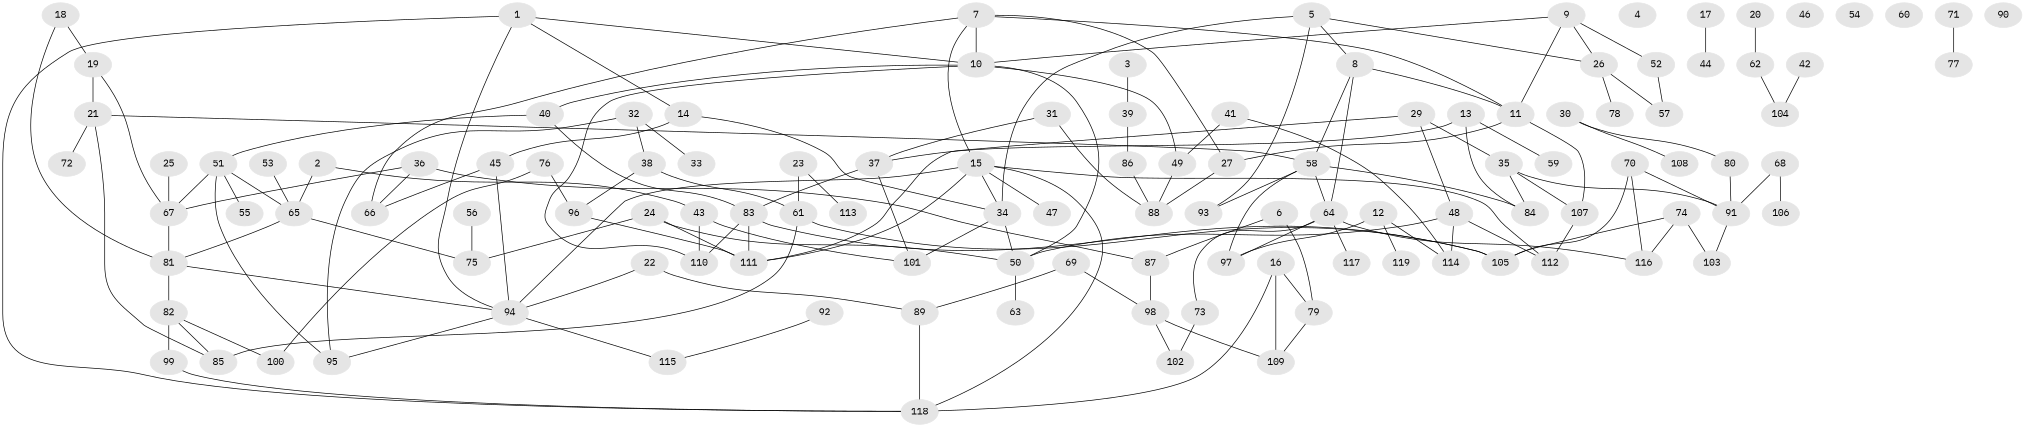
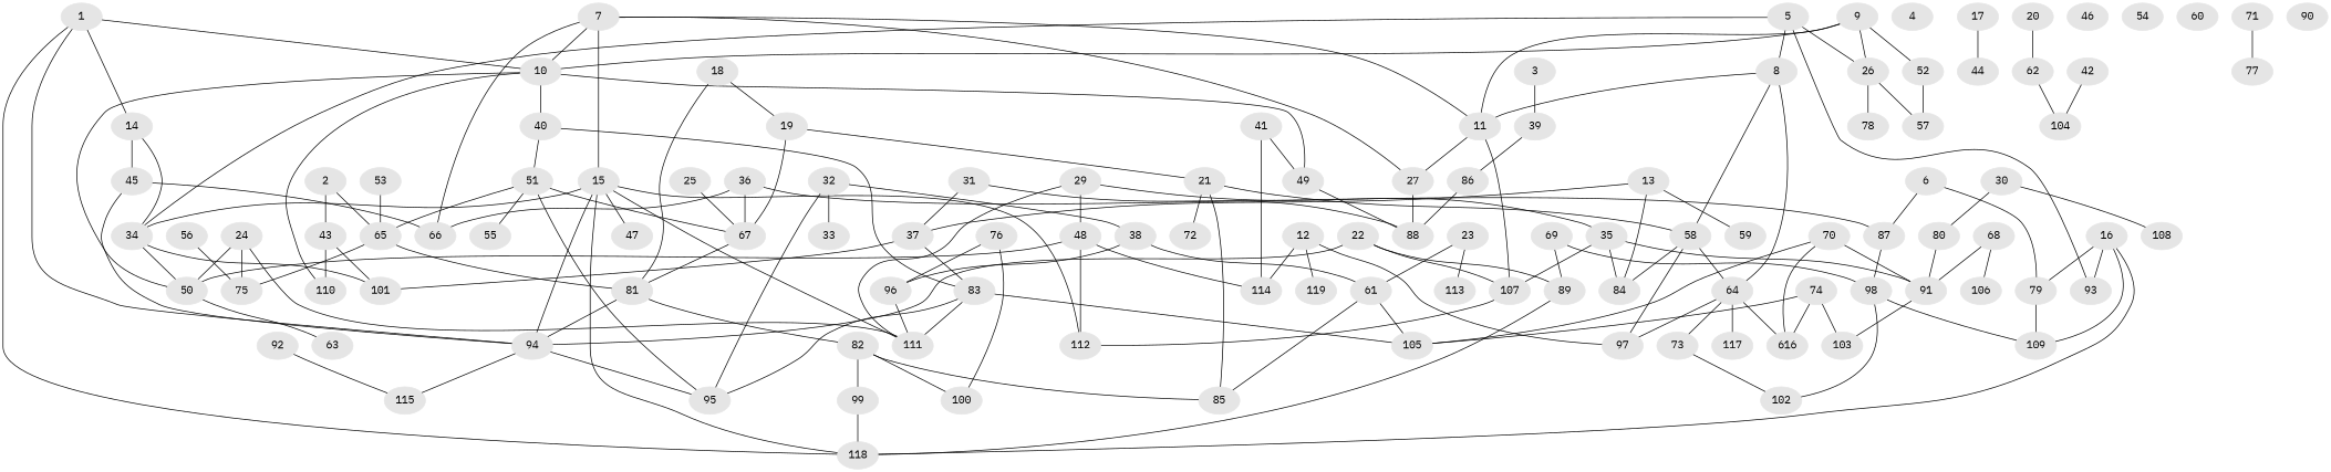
  graph {
    fontname="IBM Plex Mono"
    node [color=gray90 fontname="IBM Plex Mono" style=filled]
    edge [fontname="IBM Plex Mono"]
    1
    10
    14
    94
    118
    40
    49
    50
    110
    34
    45
    95
    115
    2
    43
    65
    101
    81
    75
    3
    39
    86
    4
    5
    8
    26
    93
    11
    58
    64
    57
    78
    6
    79
    87
    109
    98
    7
    15
    27
    66
    107
    47
    111
    112
    88
    97
    84
    73
-   116
+   116 [label=616]
    117
    9
    52
    83
    51
    63
    12
    114
    119
    13
    37
    59
    16
    17
    44
    18
    19
    21
    67
    82
    72
    85
    20
    62
    104
    22
    89
    23
    61
    113
    105
    24
    25
    80
    91
    29
    35
    48
    30
    108
    31
    32
    33
    38
    96
    103
    36
    55
    41
    42
    46
    53
    54
    56
    60
    102
    68
    106
    69
    70
    71
    77
    74
    76
    100
    99
    90
    92
    1 -- 10
    1 -- 14
    1 -- 94
    1 -- 118
    10 -- 40
    10 -- 49
    10 -- 50
    10 -- 110
    14 -- 34
    14 -- 45
    94 -- 95
    94 -- 115
    40 -- 83
    40 -- 51
    49 -- 88
    50 -- 63
    34 -- 50
    34 -- 101
    45 -- 94
    45 -- 66
    2 -- 43
    2 -- 65
    43 -- 110
    43 -- 101
    65 -- 81
    65 -- 75
    81 -- 94
    81 -- 82
    3 -- 39
    39 -- 86
    86 -- 88
    5 -- 34
    5 -- 8
    5 -- 26
    5 -- 93
    8 -- 11
    8 -- 58
    8 -- 64
    26 -- 57
    26 -- 78
    11 -- 27
    11 -- 107
-   58 -- 93
+   16 -- 93
    58 -- 64
    58 -- 97
    58 -- 84
    64 -- 97
    64 -- 73
    64 -- 116
    64 -- 117
    6 -- 79
    6 -- 87
    79 -- 109
    87 -- 98
    98 -- 109
    98 -- 102
    7 -- 10
    7 -- 11
    7 -- 15
    7 -- 27
    7 -- 66
    15 -- 94
    15 -- 118
    15 -- 34
    15 -- 47
    15 -- 111
    15 -- 112
    27 -- 88
    107 -- 112
    73 -- 102
    9 -- 10
    9 -- 26
    9 -- 11
    9 -- 52
    52 -- 57
-   83 -- 110
+   83 -- 95
    83 -- 111
    83 -- 105
    51 -- 95
    51 -- 65
    51 -- 67
    51 -- 55
    12 -- 97
    12 -- 114
    12 -- 119
    13 -- 84
    13 -- 37
    13 -- 59
    37 -- 101
    37 -- 83
    16 -- 118
    16 -- 79
    16 -- 109
    17 -- 44
    18 -- 81
    18 -- 19
    19 -- 21
    19 -- 67
    21 -- 58
    21 -- 72
    21 -- 85
    67 -- 81
    82 -- 85
    82 -- 100
    82 -- 99
    20 -- 62
    62 -- 104
    22 -- 94
+   22 -- 107
    22 -- 89
    89 -- 118
    23 -- 61
    23 -- 113
    61 -- 85
    61 -- 105
    24 -- 50
    24 -- 75
    24 -- 111
    25 -- 67
    80 -- 91
    91 -- 103
    29 -- 111
    29 -- 35
    29 -- 48
    35 -- 107
    35 -- 84
    35 -- 91
    48 -- 50
    48 -- 112
    48 -- 114
    30 -- 80
    30 -- 108
    31 -- 88
    31 -- 37
    32 -- 95
    32 -- 33
    32 -- 38
    38 -- 61
    38 -- 96
    96 -- 111
    36 -- 87
    36 -- 66
    36 -- 67
    41 -- 49
    41 -- 114
    42 -- 104
    53 -- 65
    56 -- 75
    68 -- 91
    68 -- 106
    69 -- 98
    69 -- 89
    70 -- 116
    70 -- 105
    70 -- 91
    71 -- 77
    74 -- 116
    74 -- 105
    74 -- 103
    76 -- 96
    76 -- 100
    99 -- 118
    92 -- 115
  }
